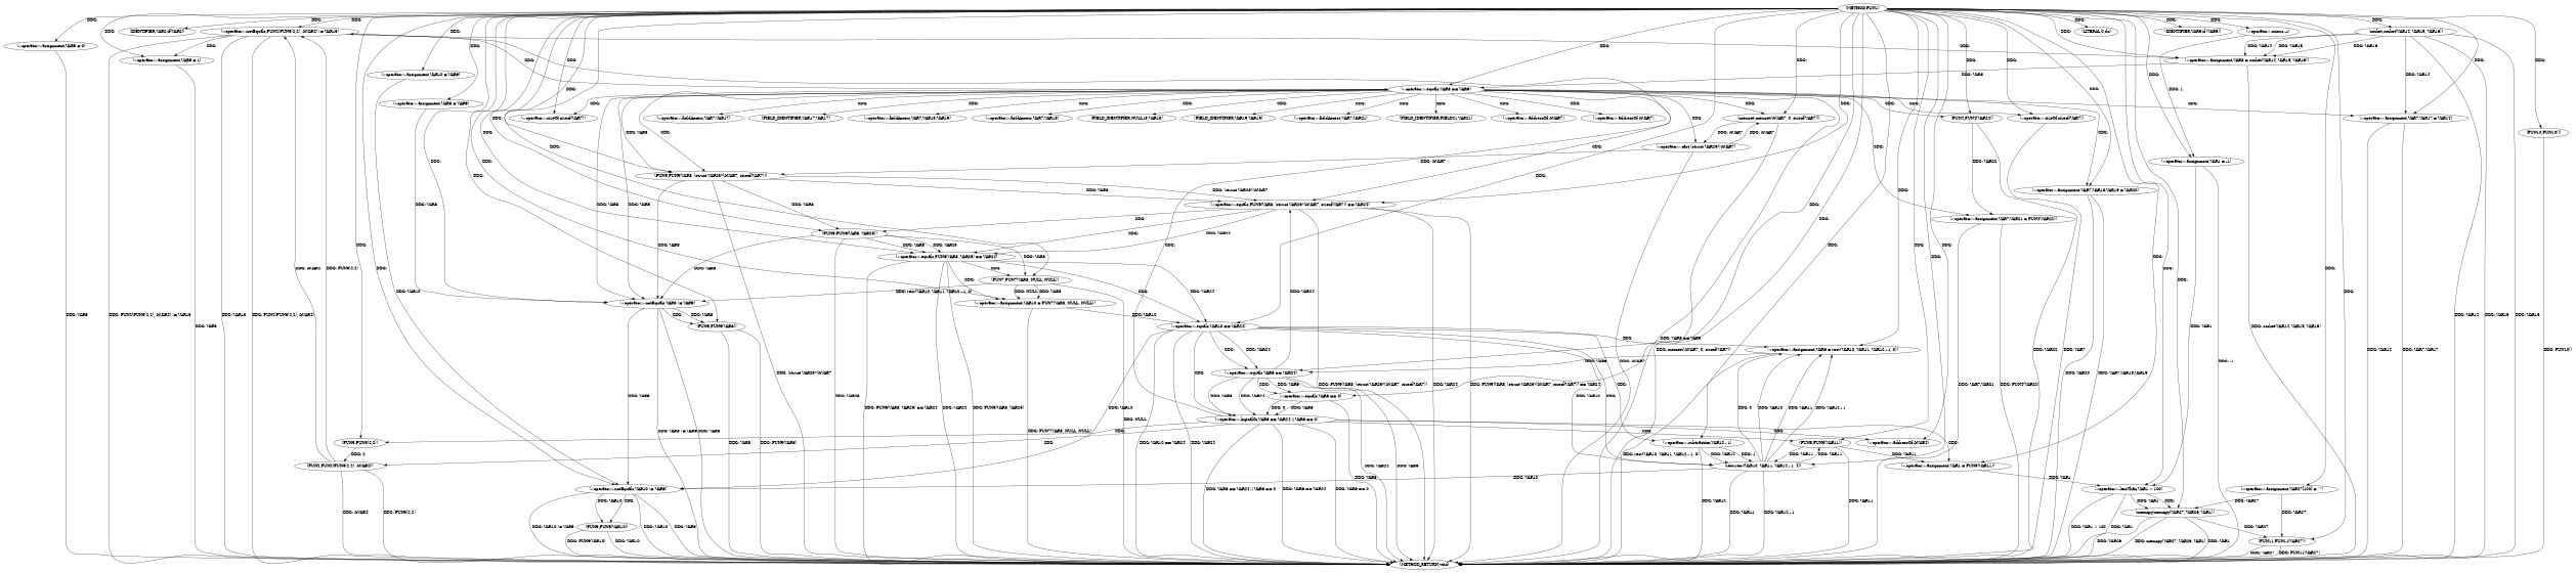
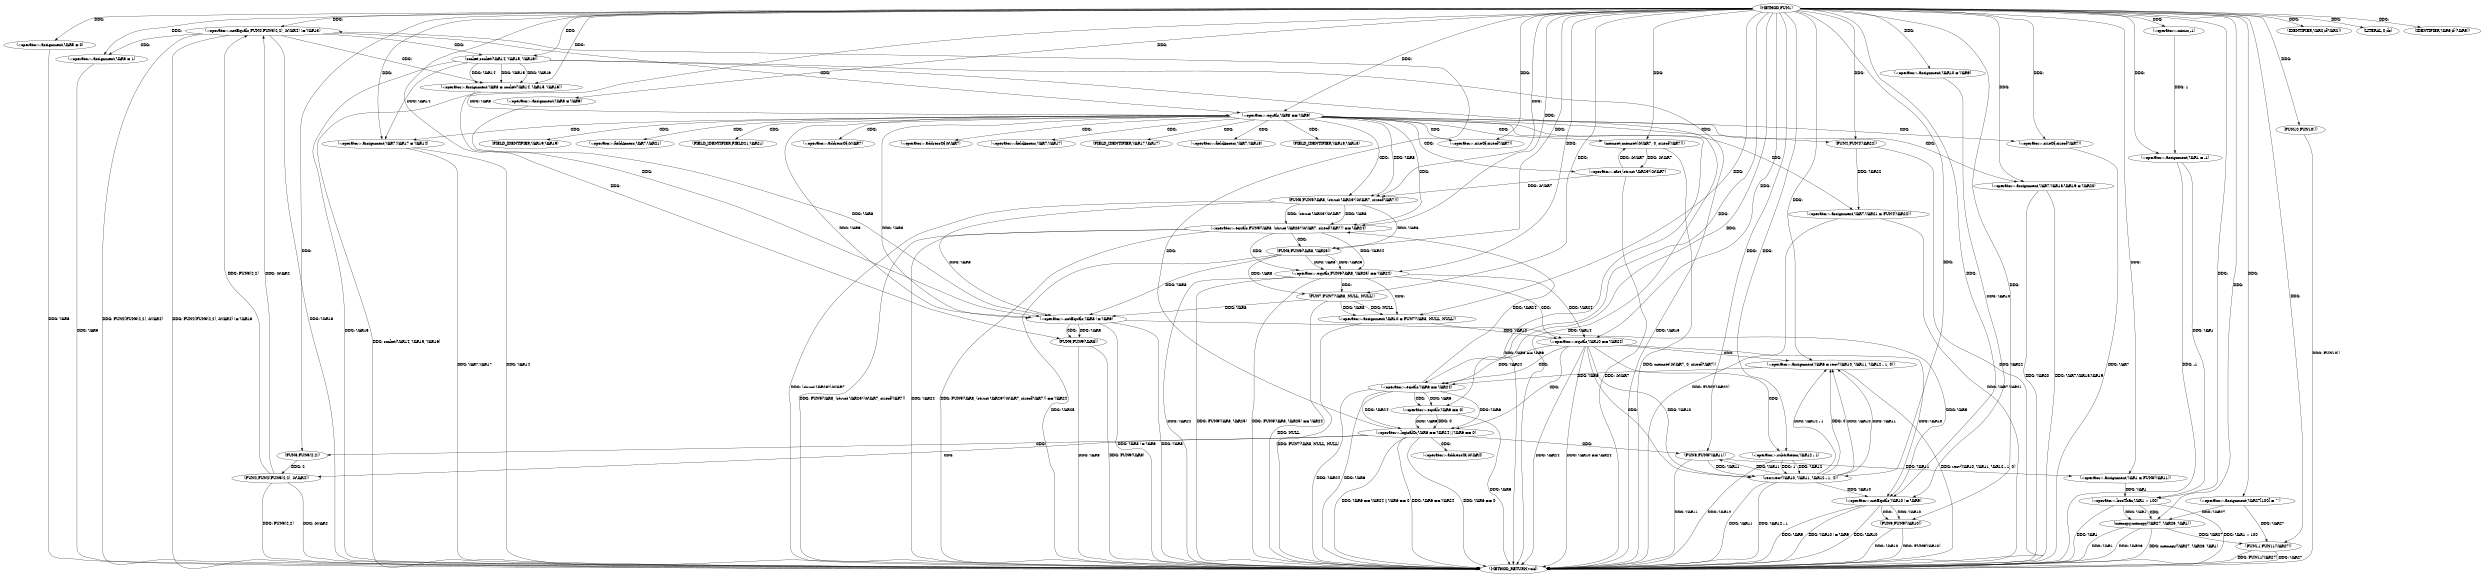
  digraph {
    n1 [label="(METHOD,FUN1)"]
    n2 [label="(<operator>.assignment,VAR1 = -1)"]
    n3 [label="(<operator>.minus,-1)"]
    n4 [label="(IDENTIFIER,VAR2,if(VAR2))"]
    n5 [label="(<operator>.assignment,VAR5 = 0)"]
    n6 [label="(<operator>.assignment,VAR8 = VAR9)"]
    n7 [label="(<operator>.assignment,VAR10 = VAR9)"]
    n8 [label="(<operator>.notEquals,FUN2(FUN3(2,2), &VAR4) != VAR13)"]
    n9 [label="(FUN3,FUN3(2,2))"]
    n10 [label="(<operator>.assignment,VAR5 = 1)"]
    n11 [label="(<operator>.assignment,VAR8 = socket(VAR14, VAR15, VAR16))"]
    n12 [label="(socket,socket(VAR14, VAR15, VAR16))"]
    n13 [label="(<operator>.equals,VAR8 == VAR9)"]
    n14 [label="(memset,memset(&VAR7, 0, sizeof(VAR7)))"]
    n15 [label="(<operator>.sizeOf,sizeof(VAR7))"]
    n16 [label="(<operator>.assignment,VAR7.VAR17 = VAR14)"]
    n17 [label="(<operator>.assignment,VAR7.VAR18.VAR19 = VAR20)"]
    n18 [label="(FUN4,FUN4(VAR22))"]
    n19 [label="(<operator>.equals,FUN5(VAR8, (struct VAR23*)&VAR7, sizeof(VAR7)) == VAR24)"]
    n20 [label="(FUN5,FUN5(VAR8, (struct VAR23*)&VAR7, sizeof(VAR7)))"]
    n21 [label="(<operator>.sizeOf,sizeof(VAR7))"]
    n22 [label="(<operator>.equals,FUN6(VAR8, VAR25) == VAR24)"]
    n23 [label="(FUN6,FUN6(VAR8, VAR25))"]
    n24 [label="(<operator>.assignment,VAR10 = FUN7(VAR8, NULL, NULL))"]
    n25 [label="(FUN7,FUN7(VAR8, NULL, NULL))"]
    n26 [label="(<operator>.equals,VAR10 == VAR24)"]
    n27 [label="(<operator>.assignment,VAR6 = recv(VAR10, VAR11, VAR12 - 1, 0))"]
    n28 [label="(recv,recv(VAR10, VAR11, VAR12 - 1, 4))"]
    n29 [label="(<operator>.subtraction,VAR12 - 1)"]
    n30 [label="(<operator>.equals,VAR6 == VAR24)"]
    n31 [label="(<operator>.equals,VAR6 == 0)"]
    n32 [label="(<operator>.assignment,VAR1 = FUN8(VAR11))"]
    n33 [label="(FUN8,FUN8(VAR11))"]
    n34 [label="(LITERAL,0,do)"]
    n35 [label="(<operator>.notEquals,VAR8 != VAR9)"]
    n36 [label="(FUN9,FUN9(VAR8))"]
    n37 [label="(<operator>.notEquals,VAR10 != VAR9)"]
    n38 [label="(FUN9,FUN9(VAR10))"]
    n39 [label="(IDENTIFIER,VAR5,if (VAR5))"]
    n40 [label="(FUN10,FUN10())"]
    n41 [label="(<operator>.assignment,VAR27[100] = \"\")"]
    n42 [label="(<operator>.lessThan,VAR1 < 100)"]
    n43 [label="(memcpy,memcpy(VAR27, VAR26, VAR1))"]
    n44 [label="(FUN11,FUN11(VAR27))"]
    n45 [label="(METHOD_RETURN,void)"]
    n46 [label="(FUN2,FUN2(FUN3(2,2), &VAR4))"]
    n47 [label="(<operator>.assignment,VAR7.VAR21 = FUN4(VAR22))"]
    n48 [label="(<operator>.cast,(struct VAR23*)&VAR7)"]
    n49 [label="(<operator>.addressOf,&VAR7)"]
    n50 [label="(<operator>.fieldAccess,VAR7.VAR17)"]
    n51 [label="(FIELD_IDENTIFIER,VAR17,VAR17)"]
-   n52 [label="(<operator>.fieldAccess,VAR7.VAR18.VAR19)"]
    n53 [label="(<operator>.fieldAccess,VAR7.VAR18)"]
-   n54 [label="(FIELD_IDENTIFIER,NULL18,VAR18)"]
+   n54 [label="(FIELD_IDENTIFIER,VAR18,VAR18)"]
    n55 [label="(FIELD_IDENTIFIER,VAR19,VAR19)"]
    n56 [label="(<operator>.fieldAccess,VAR7.VAR21)"]
    n57 [label="(FIELD_IDENTIFIER,FIELD21,VAR21)"]
    n58 [label="(<operator>.addressOf,&VAR7)"]
    n59 [label="(<operator>.logicalOr,VAR6 == VAR24 || VAR6 == 0)"]
    n60 [label="(<operator>.addressOf,&VAR4)"]
    n1 -> n2 [label="DDG: "]
    n1 -> n3 [label="DDG: "]
    n1 -> n4 [label="DDG: "]
    n1 -> n5 [label="DDG: "]
    n1 -> n6 [label="DDG: "]
    n1 -> n7 [label="DDG: "]
    n1 -> n8 [label="DDG: "]
    n1 -> n9 [label="DDG: "]
    n1 -> n10 [label="DDG: "]
    n1 -> n11 [label="DDG: "]
    n1 -> n12 [label="DDG: "]
    n1 -> n13 [label="DDG: "]
    n1 -> n14 [label="DDG: "]
    n1 -> n15 [label="DDG: "]
    n1 -> n16 [label="DDG: "]
    n1 -> n17 [label="DDG: "]
    n1 -> n18 [label="DDG: "]
    n1 -> n19 [label="DDG: "]
    n1 -> n20 [label="DDG: "]
    n1 -> n21 [label="DDG: "]
    n1 -> n22 [label="DDG: "]
    n1 -> n23 [label="DDG: "]
    n1 -> n24 [label="DDG: "]
    n1 -> n25 [label="DDG: "]
    n1 -> n26 [label="DDG: "]
    n1 -> n27 [label="DDG: "]
    n1 -> n28 [label="DDG: "]
    n1 -> n29 [label="DDG: "]
    n1 -> n30 [label="DDG: "]
    n1 -> n31 [label="DDG: "]
    n1 -> n32 [label="DDG: "]
    n1 -> n33 [label="DDG: "]
    n1 -> n34 [label="DDG: "]
    n1 -> n35 [label="DDG: "]
    n1 -> n36 [label="DDG: "]
    n1 -> n37 [label="DDG: "]
-   n1 -> n60 [label="DDG: "]
+   n1 -> n38 [label="DDG: "]
    n1 -> n39 [label="DDG: "]
    n1 -> n40 [label="DDG: "]
    n1 -> n41 [label="DDG: "]
    n1 -> n42 [label="DDG: "]
    n1 -> n43 [label="DDG: "]
    n1 -> n44 [label="DDG: "]
    n2 -> n42 [label="DDG: VAR1"]
    n2 -> n45 [label="DDG: -1"]
    n3 -> n2 [label="DDG: 1"]
    n5 -> n45 [label="DDG: VAR5"]
    n6 -> n35 [label="DDG: VAR8"]
    n7 -> n37 [label="DDG: VAR10"]
    n8 -> n10 [label="CDG: "]
    n8 -> n11 [label="CDG: "]
+   n8 -> n12 [label="CDG: "]
    n8 -> n13 [label="CDG: "]
    n8 -> n45 [label="DDG: FUN2(FUN3(2,2), &VAR4) != VAR13"]
    n8 -> n45 [label="DDG: VAR13"]
    n8 -> n45 [label="DDG: FUN2(FUN3(2,2), &VAR4)"]
    n9 -> n46 [label="DDG: 2"]
    n10 -> n45 [label="DDG: VAR5"]
    n11 -> n13 [label="DDG: VAR8"]
    n11 -> n45 [label="DDG: socket(VAR14, VAR15, VAR16)"]
    n12 -> n11 [label="DDG: VAR14"]
    n12 -> n11 [label="DDG: VAR15"]
    n12 -> n11 [label="DDG: VAR16"]
    n12 -> n16 [label="DDG: VAR14"]
    n12 -> n45 [label="DDG: VAR16"]
    n12 -> n45 [label="DDG: VAR14"]
    n12 -> n45 [label="DDG: VAR15"]
    n13 -> n14 [label="CDG: "]
    n13 -> n15 [label="CDG: "]
    n13 -> n16 [label="CDG: "]
    n13 -> n17 [label="CDG: "]
    n13 -> n18 [label="CDG: "]
    n13 -> n19 [label="CDG: "]
    n13 -> n20 [label="DDG: VAR8"]
    n13 -> n20 [label="CDG: "]
    n13 -> n21 [label="CDG: "]
    n13 -> n35 [label="DDG: VAR8"]
    n13 -> n35 [label="DDG: VAR9"]
    n13 -> n45 [label="DDG: VAR8 == VAR9"]
    n13 -> n47 [label="CDG: "]
    n13 -> n48 [label="CDG: "]
    n13 -> n49 [label="CDG: "]
    n13 -> n50 [label="CDG: "]
    n13 -> n51 [label="CDG: "]
-   n13 -> n52 [label="CDG: "]
    n13 -> n53 [label="CDG: "]
    n13 -> n54 [label="CDG: "]
    n13 -> n55 [label="CDG: "]
    n13 -> n56 [label="CDG: "]
    n13 -> n57 [label="CDG: "]
    n13 -> n58 [label="CDG: "]
    n14 -> n45 [label="DDG: memset(&VAR7, 0, sizeof(VAR7))"]
    n14 -> n48 [label="DDG: &VAR7"]
    n16 -> n45 [label="DDG: VAR7.VAR17"]
    n16 -> n45 [label="DDG: VAR14"]
    n17 -> n45 [label="DDG: VAR20"]
    n17 -> n45 [label="DDG: VAR7.VAR18.VAR19"]
    n18 -> n45 [label="DDG: VAR22"]
    n18 -> n47 [label="DDG: VAR22"]
    n19 -> n22 [label="DDG: VAR24"]
    n19 -> n22 [label="CDG: "]
    n19 -> n23 [label="CDG: "]
    n19 -> n45 [label="DDG: FUN5(VAR8, (struct VAR23*)&VAR7, sizeof(VAR7))"]
    n19 -> n45 [label="DDG: VAR24"]
    n19 -> n45 [label="DDG: FUN5(VAR8, (struct VAR23*)&VAR7, sizeof(VAR7)) == VAR24"]
    n20 -> n19 [label="DDG: VAR8"]
    n20 -> n19 [label="DDG: (struct VAR23*)&VAR7"]
    n20 -> n23 [label="DDG: VAR8"]
    n20 -> n35 [label="DDG: VAR8"]
    n20 -> n45 [label="DDG: (struct VAR23*)&VAR7"]
    n21 -> n45 [label="DDG: VAR7"]
    n22 -> n24 [label="CDG: "]
    n22 -> n25 [label="CDG: "]
    n22 -> n26 [label="DDG: VAR24"]
    n22 -> n26 [label="CDG: "]
    n22 -> n45 [label="DDG: VAR24"]
    n22 -> n45 [label="DDG: FUN6(VAR8, VAR25)"]
    n22 -> n45 [label="DDG: FUN6(VAR8, VAR25) == VAR24"]
    n23 -> n22 [label="DDG: VAR8"]
    n23 -> n22 [label="DDG: VAR25"]
    n23 -> n25 [label="DDG: VAR8"]
    n23 -> n35 [label="DDG: VAR8"]
    n23 -> n45 [label="DDG: VAR25"]
    n24 -> n26 [label="DDG: VAR10"]
    n24 -> n45 [label="DDG: FUN7(VAR8, NULL, NULL)"]
    n25 -> n24 [label="DDG: VAR8"]
    n25 -> n24 [label="DDG: NULL"]
-   n25 -> n35 [label="DDG: recv(VAR10, VAR11, VAR12 - 1, 0)"]
+   n25 -> n35 [label="DDG: VAR8"]
    n25 -> n45 [label="DDG: NULL"]
    n26 -> n27 [label="CDG: "]
    n26 -> n28 [label="DDG: VAR10"]
    n26 -> n28 [label="CDG: "]
    n26 -> n29 [label="CDG: "]
    n26 -> n30 [label="DDG: VAR24"]
    n26 -> n30 [label="CDG: "]
    n26 -> n37 [label="DDG: VAR10"]
    n26 -> n45 [label="DDG: VAR10 == VAR24"]
    n26 -> n45 [label="DDG: VAR24"]
    n26 -> n59 [label="CDG: "]
    n27 -> n30 [label="DDG: VAR6"]
    n27 -> n45 [label="DDG: recv(VAR10, VAR11, VAR12 - 1, 0)"]
    n28 -> n27 [label="DDG: VAR10"]
    n28 -> n27 [label="DDG: VAR11"]
    n28 -> n27 [label="DDG: VAR12 - 1"]
    n28 -> n27 [label="DDG: 0"]
    n28 -> n33 [label="DDG: VAR11"]
    n28 -> n37 [label="DDG: VAR10"]
    n28 -> n45 [label="DDG: VAR11"]
    n28 -> n45 [label="DDG: VAR12 - 1"]
    n29 -> n28 [label="DDG: VAR12"]
    n29 -> n28 [label="DDG: 1"]
    n29 -> n45 [label="DDG: VAR12"]
    n30 -> n19 [label="DDG: VAR24"]
    n30 -> n31 [label="DDG: VAR6"]
    n30 -> n31 [label="CDG: "]
    n30 -> n45 [label="DDG: VAR24"]
    n30 -> n45 [label="DDG: VAR6"]
    n30 -> n59 [label="DDG: VAR6"]
    n30 -> n59 [label="DDG: VAR24"]
    n31 -> n45 [label="DDG: VAR6"]
    n31 -> n59 [label="DDG: VAR6"]
    n31 -> n59 [label="DDG: 0"]
    n32 -> n42 [label="DDG: VAR1"]
    n33 -> n28 [label="DDG: VAR11"]
    n33 -> n32 [label="DDG: VAR11"]
    n33 -> n45 [label="DDG: VAR11"]
    n35 -> n36 [label="DDG: VAR8"]
    n35 -> n36 [label="CDG: "]
    n35 -> n37 [label="DDG: VAR9"]
    n35 -> n45 [label="DDG: VAR8 != VAR9"]
    n35 -> n45 [label="DDG: VAR8"]
    n36 -> n45 [label="DDG: VAR8"]
    n36 -> n45 [label="DDG: FUN9(VAR8)"]
    n37 -> n38 [label="DDG: VAR10"]
    n37 -> n38 [label="CDG: "]
    n37 -> n45 [label="DDG: VAR10 != VAR9"]
    n37 -> n45 [label="DDG: VAR10"]
    n37 -> n45 [label="DDG: VAR9"]
    n38 -> n45 [label="DDG: FUN9(VAR10)"]
    n38 -> n45 [label="DDG: VAR10"]
    n40 -> n45 [label="DDG: FUN10()"]
    n41 -> n43 [label="DDG: VAR27"]
    n41 -> n44 [label="DDG: VAR27"]
    n42 -> n43 [label="DDG: VAR1"]
    n42 -> n43 [label="CDG: "]
    n42 -> n45 [label="DDG: VAR1 < 100"]
    n42 -> n45 [label="DDG: VAR1"]
    n43 -> n44 [label="DDG: VAR27"]
    n43 -> n45 [label="DDG: memcpy(VAR27, VAR26, VAR1)"]
    n43 -> n45 [label="DDG: VAR1"]
    n43 -> n45 [label="DDG: VAR26"]
    n44 -> n45 [label="DDG: FUN11(VAR27)"]
    n44 -> n45 [label="DDG: VAR27"]
    n46 -> n8 [label="DDG: FUN3(2,2)"]
    n46 -> n8 [label="DDG: &VAR4"]
    n46 -> n45 [label="DDG: FUN3(2,2)"]
    n46 -> n45 [label="DDG: &VAR4"]
    n47 -> n45 [label="DDG: FUN4(VAR22)"]
    n47 -> n45 [label="DDG: VAR7.VAR21"]
    n48 -> n14 [label="DDG: &VAR7"]
    n48 -> n20 [label="DDG: &VAR7"]
    n48 -> n45 [label="DDG: &VAR7"]
    n59 -> n8 [label="CDG: "]
    n59 -> n9 [label="CDG: "]
-   n59 -> n32 [label="CDG: "]
    n59 -> n33 [label="CDG: "]
    n59 -> n45 [label="DDG: VAR6 == VAR24"]
    n59 -> n45 [label="DDG: VAR6 == 0"]
    n59 -> n45 [label="DDG: VAR6 == VAR24 || VAR6 == 0"]
    n59 -> n46 [label="CDG: "]
    n59 -> n60 [label="CDG: "]
  }
